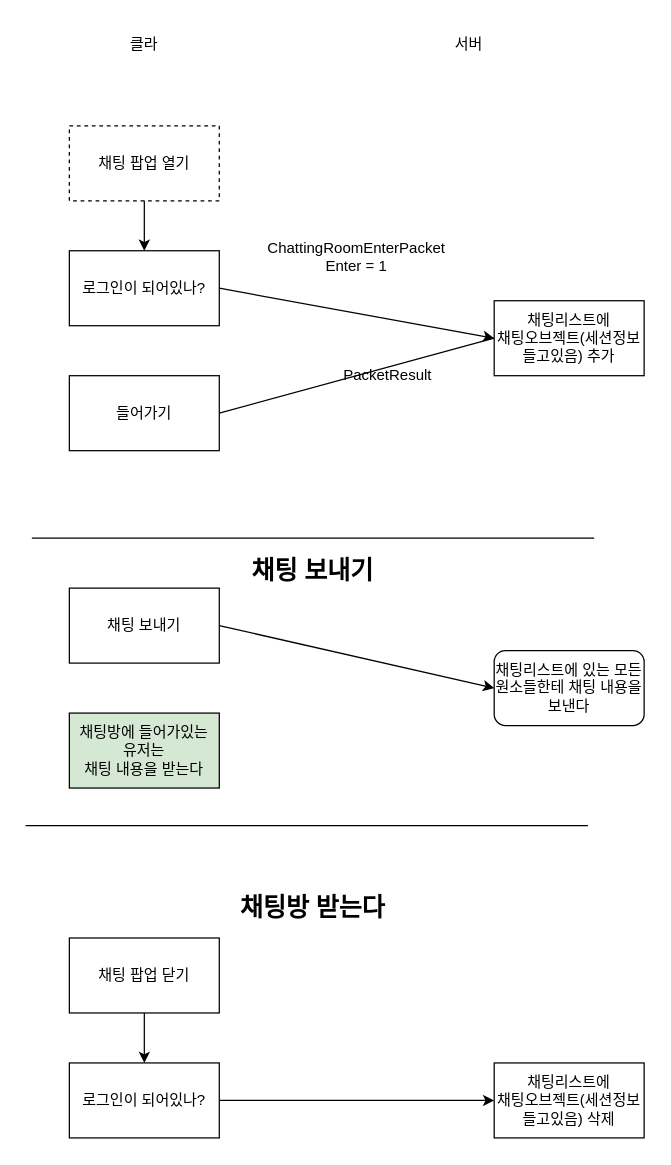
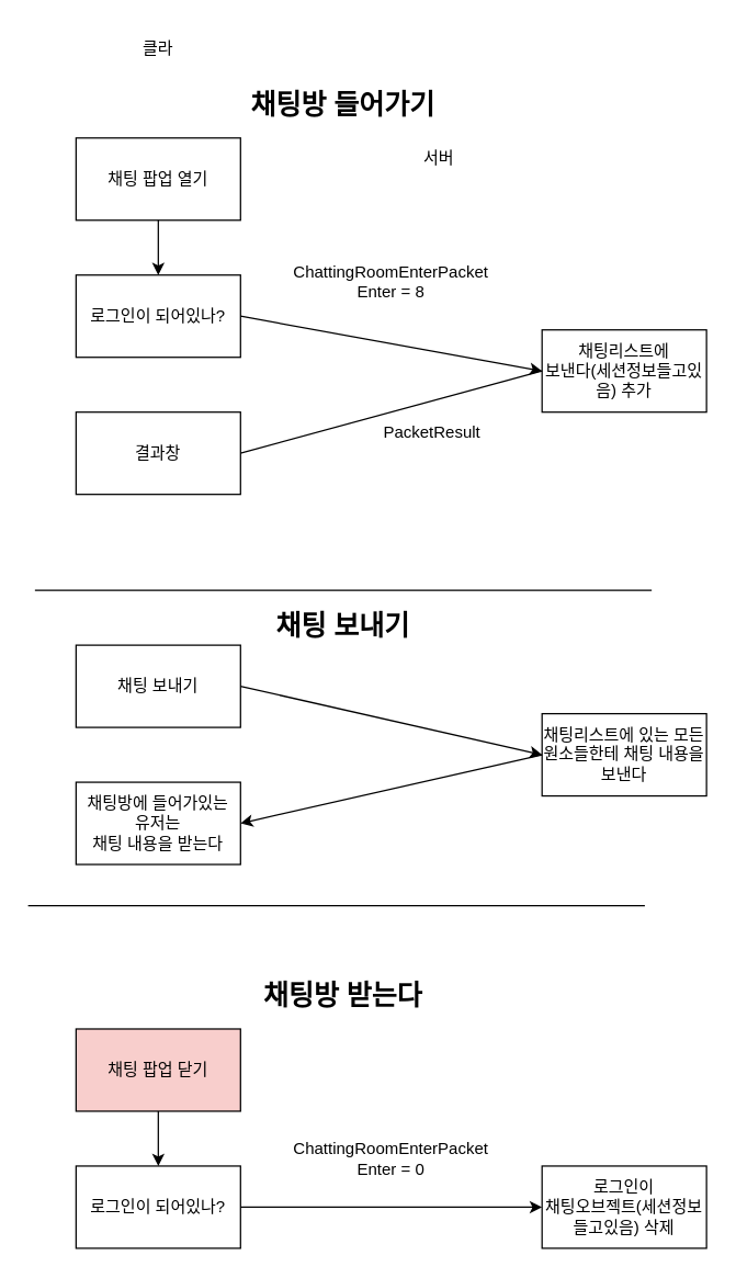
  <mxCell id="0" />
  <mxCell id="1" parent="0" />
  <mxCell id="2" value="클라" style="text;html=1;strokeColor=none;fillColor=none;align=center;verticalAlign=middle;whiteSpace=wrap;rounded=0;" parent="1" vertex="1"><mxGeometry x="85" y="20" width="60" height="30" as="geometry" /></mxCell>
- <mxCell id="3" value="채팅 팝업 열기" style="rounded=0;whiteSpace=wrap;html=1;dashed=1;" parent="1" vertex="1"><mxGeometry x="55" y="100" width="120" height="60" as="geometry" /></mxCell>
+ <mxCell id="3" value="채팅 팝업 열기" style="rounded=0;whiteSpace=wrap;html=1;" parent="1" vertex="1"><mxGeometry x="55" y="100" width="120" height="60" as="geometry" /></mxCell>
  <mxCell id="4" value="로그인이 되어있나?" style="rounded=0;whiteSpace=wrap;html=1;" parent="1" vertex="1"><mxGeometry x="55" y="200" width="120" height="60" as="geometry" /></mxCell>
  <mxCell id="5" value="" style="endArrow=classic;html=1;rounded=0;exitX=0.5;exitY=1;exitDx=0;exitDy=0;entryX=0.5;entryY=0;entryDx=0;entryDy=0;" parent="1" source="3" target="4" edge="1"><mxGeometry width="50" height="50" relative="1" as="geometry"><mxPoint x="345" y="270" as="sourcePoint" /><mxPoint x="395" y="220" as="targetPoint" /></mxGeometry></mxCell>
  <mxCell id="6" value="" style="endArrow=classic;html=1;rounded=0;exitX=1;exitY=0.5;exitDx=0;exitDy=0;entryX=0;entryY=0.5;entryDx=0;entryDy=0;" parent="1" source="4" target="8" edge="1"><mxGeometry width="50" height="50" relative="1" as="geometry"><mxPoint x="195" y="240" as="sourcePoint" /><mxPoint x="245" y="190" as="targetPoint" /></mxGeometry></mxCell>
- <mxCell id="7" value="서버" style="text;html=1;strokeColor=none;fillColor=none;align=center;verticalAlign=middle;whiteSpace=wrap;rounded=0;" parent="1" vertex="1"><mxGeometry x="345" y="20" width="60" height="30" as="geometry" /></mxCell>
- <mxCell id="8" value="채팅리스트에&lt;br&gt;채팅오브젝트(세션정보들고있음) 추가" style="rounded=0;whiteSpace=wrap;html=1;" parent="1" vertex="1"><mxGeometry x="395" y="240" width="120" height="60" as="geometry" /></mxCell>
+ <mxCell id="7" value="서버" style="text;html=1;strokeColor=none;fillColor=none;align=center;verticalAlign=middle;whiteSpace=wrap;rounded=0;" parent="1" vertex="1"><mxGeometry x="290" y="100" width="60" height="30" as="geometry" /></mxCell>
+ <mxCell id="8" value="채팅리스트에&lt;br&gt;보낸다(세션정보들고있음) 추가" style="rounded=0;whiteSpace=wrap;html=1;" parent="1" vertex="1"><mxGeometry x="395" y="240" width="120" height="60" as="geometry" /></mxCell>
  <mxCell id="9" value="채팅 보내기" style="rounded=0;whiteSpace=wrap;html=1;" parent="1" vertex="1"><mxGeometry x="55" y="470" width="120" height="60" as="geometry" /></mxCell>
- <mxCell id="10" value="ChattingRoomEnterPacket&lt;br&gt;Enter = 1" style="text;html=1;strokeColor=none;fillColor=none;align=center;verticalAlign=middle;whiteSpace=wrap;rounded=0;" parent="1" vertex="1"><mxGeometry x="245" y="180" width="80" height="50" as="geometry" /></mxCell>
+ <mxCell id="10" value="ChattingRoomEnterPacket&lt;br&gt;Enter = 8" style="text;html=1;strokeColor=none;fillColor=none;align=center;verticalAlign=middle;whiteSpace=wrap;rounded=0;" parent="1" vertex="1"><mxGeometry x="245" y="180" width="80" height="50" as="geometry" /></mxCell>
  <mxCell id="11" value="" style="endArrow=classic;html=1;rounded=0;exitX=1;exitY=0.5;exitDx=0;exitDy=0;entryX=0;entryY=0.5;entryDx=0;entryDy=0;" parent="1" source="9" target="12" edge="1"><mxGeometry width="50" height="50" relative="1" as="geometry"><mxPoint x="235" y="500" as="sourcePoint" /><mxPoint x="315" y="500" as="targetPoint" /></mxGeometry></mxCell>
- <mxCell id="12" value="채팅리스트에 있는 모든 원소들한테 채팅 내용을 보낸다" style="whiteSpace=wrap;html=1;rounded=1;" parent="1" vertex="1"><mxGeometry x="395" y="520" width="120" height="60" as="geometry" /></mxCell>
+ <mxCell id="12" value="채팅리스트에 있는 모든 원소들한테 채팅 내용을 보낸다" style="rounded=0;whiteSpace=wrap;html=1;" parent="1" vertex="1"><mxGeometry x="395" y="520" width="120" height="60" as="geometry" /></mxCell>
+ <mxCell id="13" value="&lt;span style=&quot;font-size: 20px;&quot;&gt;&lt;b&gt;채팅방 들어가기&lt;/b&gt;&lt;/span&gt;" style="text;html=1;strokeColor=none;fillColor=none;align=center;verticalAlign=middle;whiteSpace=wrap;rounded=0;" parent="1" vertex="1"><mxGeometry x="165" y="60" width="170" height="30" as="geometry" /></mxCell>
  <mxCell id="14" value="" style="endArrow=none;html=1;rounded=0;" parent="1" edge="1"><mxGeometry width="50" height="50" relative="1" as="geometry"><mxPoint x="25" y="430" as="sourcePoint" /><mxPoint x="475" y="430" as="targetPoint" /></mxGeometry></mxCell>
  <mxCell id="15" value="&lt;span style=&quot;font-size: 20px;&quot;&gt;&lt;b&gt;채팅 보내기&lt;/b&gt;&lt;/span&gt;" style="text;html=1;strokeColor=none;fillColor=none;align=center;verticalAlign=middle;whiteSpace=wrap;rounded=0;" parent="1" vertex="1"><mxGeometry x="165" y="440" width="170" height="30" as="geometry" /></mxCell>
  <mxCell id="16" value="" style="endArrow=none;html=1;rounded=0;" parent="1" edge="1"><mxGeometry width="50" height="50" relative="1" as="geometry"><mxPoint x="20" y="660" as="sourcePoint" /><mxPoint x="470" y="660" as="targetPoint" /></mxGeometry></mxCell>
  <mxCell id="17" value="&lt;span style=&quot;font-size: 20px;&quot;&gt;&lt;b&gt;채팅방 받는다&lt;/b&gt;&lt;/span&gt;" style="text;html=1;strokeColor=none;fillColor=none;align=center;verticalAlign=middle;whiteSpace=wrap;rounded=0;" parent="1" vertex="1"><mxGeometry x="165" y="710" width="170" height="30" as="geometry" /></mxCell>
- <mxCell id="18" value="채팅방에 들어가있는&lt;br&gt;유저는&lt;br&gt;채팅 내용을 받는다" style="rounded=0;whiteSpace=wrap;html=1;fillColor=#d5e8d4;" parent="1" vertex="1"><mxGeometry x="55" y="570" width="120" height="60" as="geometry" /></mxCell>
- <mxCell id="20" value="채팅 팝업 닫기" style="rounded=0;whiteSpace=wrap;html=1;" parent="1" vertex="1"><mxGeometry x="55" y="750" width="120" height="60" as="geometry" /></mxCell>
+ <mxCell id="18" value="채팅방에 들어가있는&lt;br&gt;유저는&lt;br&gt;채팅 내용을 받는다" style="rounded=0;whiteSpace=wrap;html=1;" parent="1" vertex="1"><mxGeometry x="55" y="570" width="120" height="60" as="geometry" /></mxCell>
+ <mxCell id="19" value="" style="endArrow=classic;html=1;rounded=0;fontSize=20;exitX=0;exitY=0.5;exitDx=0;exitDy=0;entryX=1;entryY=0.5;entryDx=0;entryDy=0;" parent="1" source="12" target="18" edge="1"><mxGeometry width="50" height="50" relative="1" as="geometry"><mxPoint x="345" y="550" as="sourcePoint" /><mxPoint x="395" y="500" as="targetPoint" /></mxGeometry></mxCell>
+ <mxCell id="20" value="채팅 팝업 닫기" style="rounded=0;whiteSpace=wrap;html=1;fillColor=#f8cecc;" parent="1" vertex="1"><mxGeometry x="55" y="750" width="120" height="60" as="geometry" /></mxCell>
  <mxCell id="21" value="로그인이 되어있나?" style="rounded=0;whiteSpace=wrap;html=1;" parent="1" vertex="1"><mxGeometry x="55" y="850" width="120" height="60" as="geometry" /></mxCell>
  <mxCell id="22" value="" style="endArrow=classic;html=1;rounded=0;exitX=0.5;exitY=1;exitDx=0;exitDy=0;entryX=0.5;entryY=0;entryDx=0;entryDy=0;" parent="1" source="20" target="21" edge="1"><mxGeometry width="50" height="50" relative="1" as="geometry"><mxPoint x="345" y="920" as="sourcePoint" /><mxPoint x="395" y="870" as="targetPoint" /></mxGeometry></mxCell>
  <mxCell id="23" value="" style="endArrow=classic;html=1;rounded=0;exitX=1;exitY=0.5;exitDx=0;exitDy=0;entryX=0;entryY=0.5;entryDx=0;entryDy=0;" parent="1" source="21" target="24" edge="1"><mxGeometry width="50" height="50" relative="1" as="geometry"><mxPoint x="195" y="890" as="sourcePoint" /><mxPoint x="245" y="840" as="targetPoint" /></mxGeometry></mxCell>
- <mxCell id="24" value="채팅리스트에&lt;br&gt;채팅오브젝트(세션정보들고있음) 삭제" style="rounded=0;whiteSpace=wrap;html=1;" parent="1" vertex="1"><mxGeometry x="395" y="850" width="120" height="60" as="geometry" /></mxCell>
- <mxCell id="26" value="들어가기" style="rounded=0;whiteSpace=wrap;html=1;" vertex="1" parent="1"><mxGeometry x="55" y="300" width="120" height="60" as="geometry" /></mxCell>
+ <mxCell id="24" value="로그인이&lt;br&gt;채팅오브젝트(세션정보들고있음) 삭제" style="rounded=0;whiteSpace=wrap;html=1;" parent="1" vertex="1"><mxGeometry x="395" y="850" width="120" height="60" as="geometry" /></mxCell>
+ <mxCell id="25" value="ChattingRoomEnterPacket&lt;br&gt;Enter = 0" style="text;html=1;strokeColor=none;fillColor=none;align=center;verticalAlign=middle;whiteSpace=wrap;rounded=0;" parent="1" vertex="1"><mxGeometry x="255" y="820" width="60" height="50" as="geometry" /></mxCell>
+ <mxCell id="26" value="결과창" style="rounded=0;whiteSpace=wrap;html=1;" vertex="1" parent="1"><mxGeometry x="55" y="300" width="120" height="60" as="geometry" /></mxCell>
  <mxCell id="27" value="" style="endArrow=none;html=1;rounded=0;exitX=0;exitY=0.5;exitDx=0;exitDy=0;entryX=1;entryY=0.5;entryDx=0;entryDy=0;" edge="1" parent="1" source="8" target="26"><mxGeometry width="50" height="50" relative="1" as="geometry"><mxPoint x="165" y="320" as="sourcePoint" /><mxPoint x="215" y="270" as="targetPoint" /></mxGeometry></mxCell>
- <mxCell id="28" value="PacketResult" style="text;html=1;strokeColor=none;fillColor=none;align=center;verticalAlign=middle;whiteSpace=wrap;rounded=0;" vertex="1" parent="1"><mxGeometry x="270" y="275" width="80" height="50" as="geometry" /></mxCell>
+ <mxCell id="28" value="PacketResult" style="text;html=1;strokeColor=none;fillColor=none;align=center;verticalAlign=middle;whiteSpace=wrap;rounded=0;" vertex="1" parent="1"><mxGeometry x="275" y="290" width="80" height="50" as="geometry" /></mxCell>
